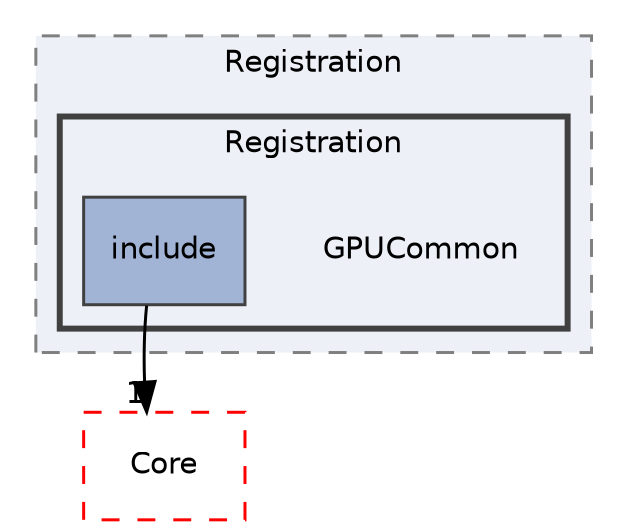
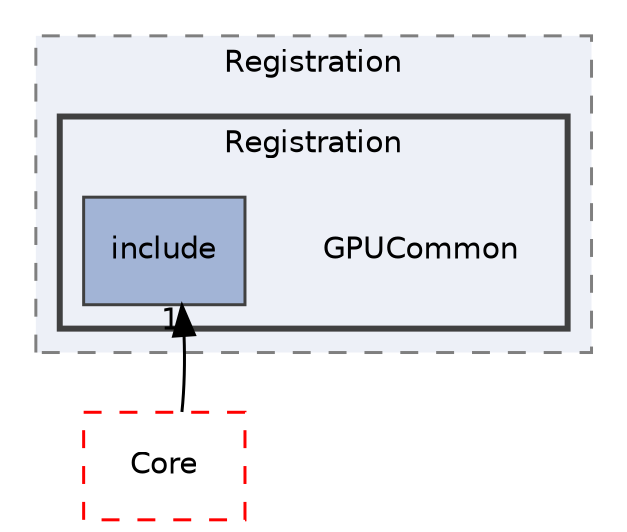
  digraph {
    compound=true
    node [fontname=Helvetica fontsize=10 shape=box]
    n1 [label=GPUCommon shape=plaintext]
    n2 [color=grey25 fillcolor="#a2b4d6" label=include style="filled,"]
    n3 [color=red fillcolor="#edf0f7" label=Core style="dashed,"]
    subgraph cluster_1 {
      bgcolor="#edf0f7"
      fontname=Helvetica
      fontsize=10
      label=Registration
      pencolor=grey50
      style="filled,dashed,"
      subgraph cluster_2 {
        bgcolor="#edf0f7"
        fontname=Helvetica
        fontsize=10
        pencolor=grey25
        style="filled,bold,"
        n1
        n2
      }
    }
-   n2 -> n3 [fontname=Helvetica fontsize=10 headlabel=1 labeldistance=1.5 labelfontname=Helvetica labelfontsize=10]
+   n3 -> n2 [fontname=Helvetica fontsize=10 headlabel=1 labeldistance=1.5 labelfontname=Helvetica labelfontsize=10]
  }
